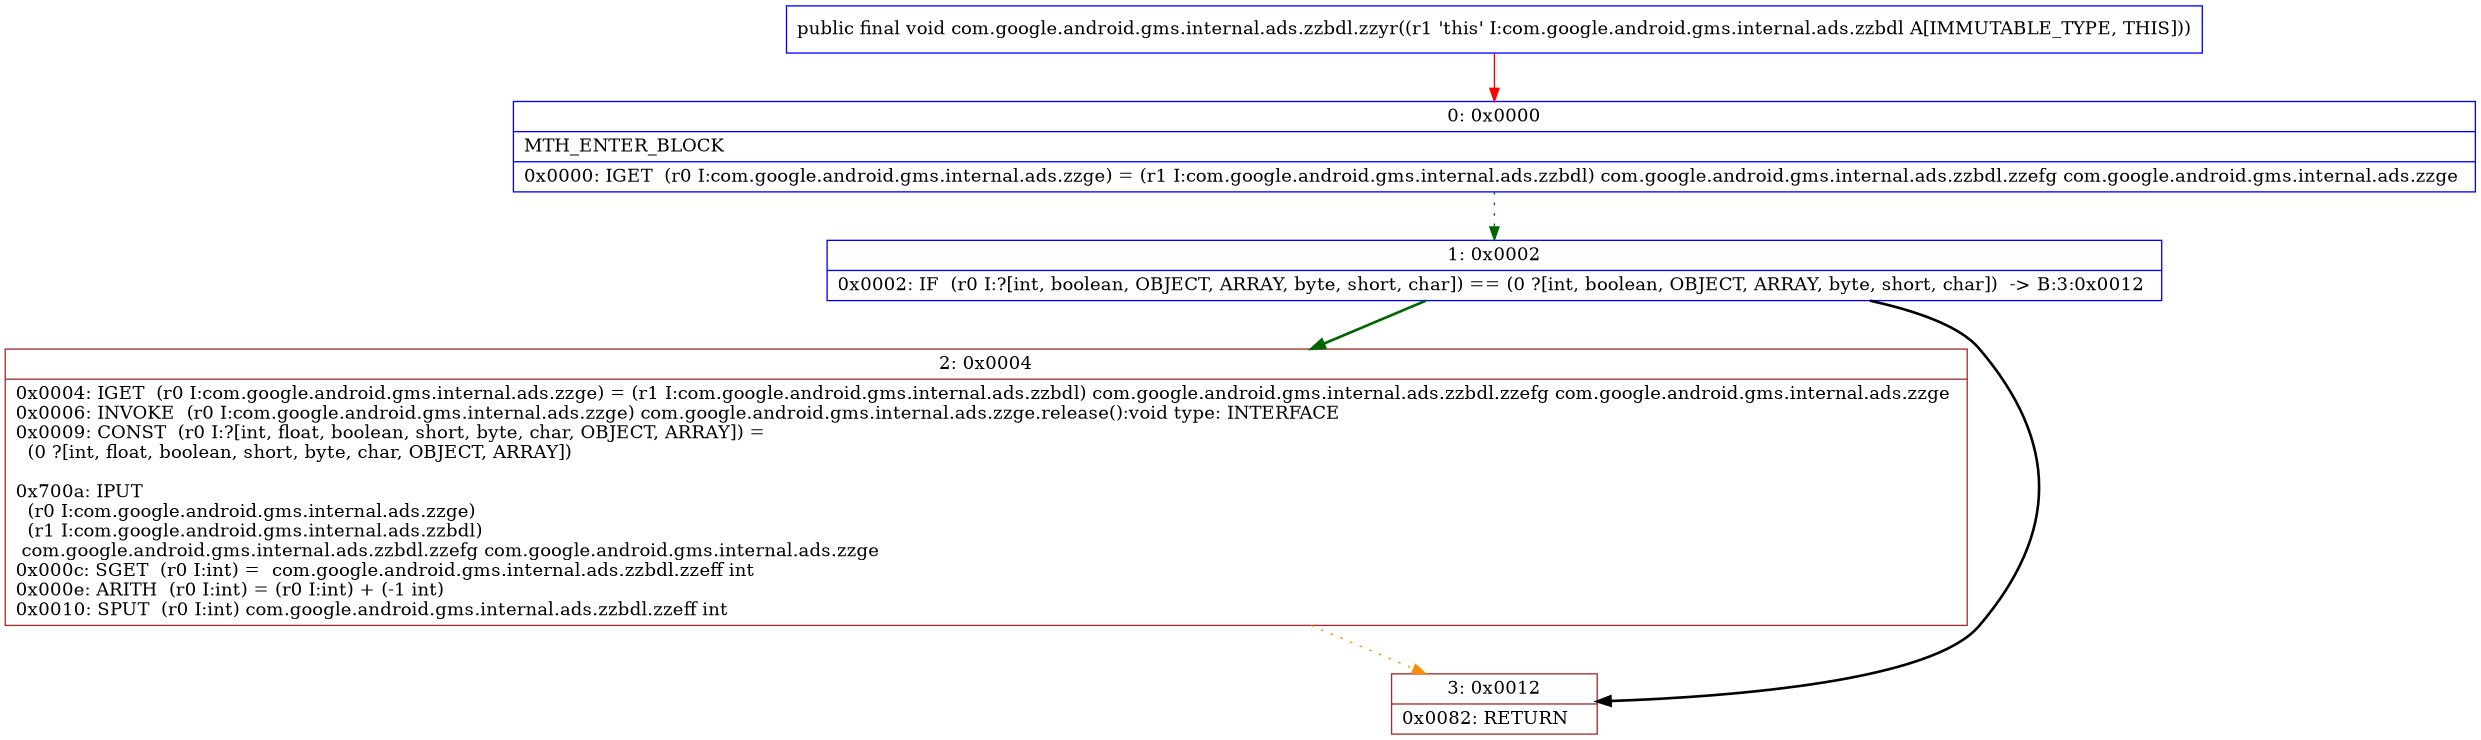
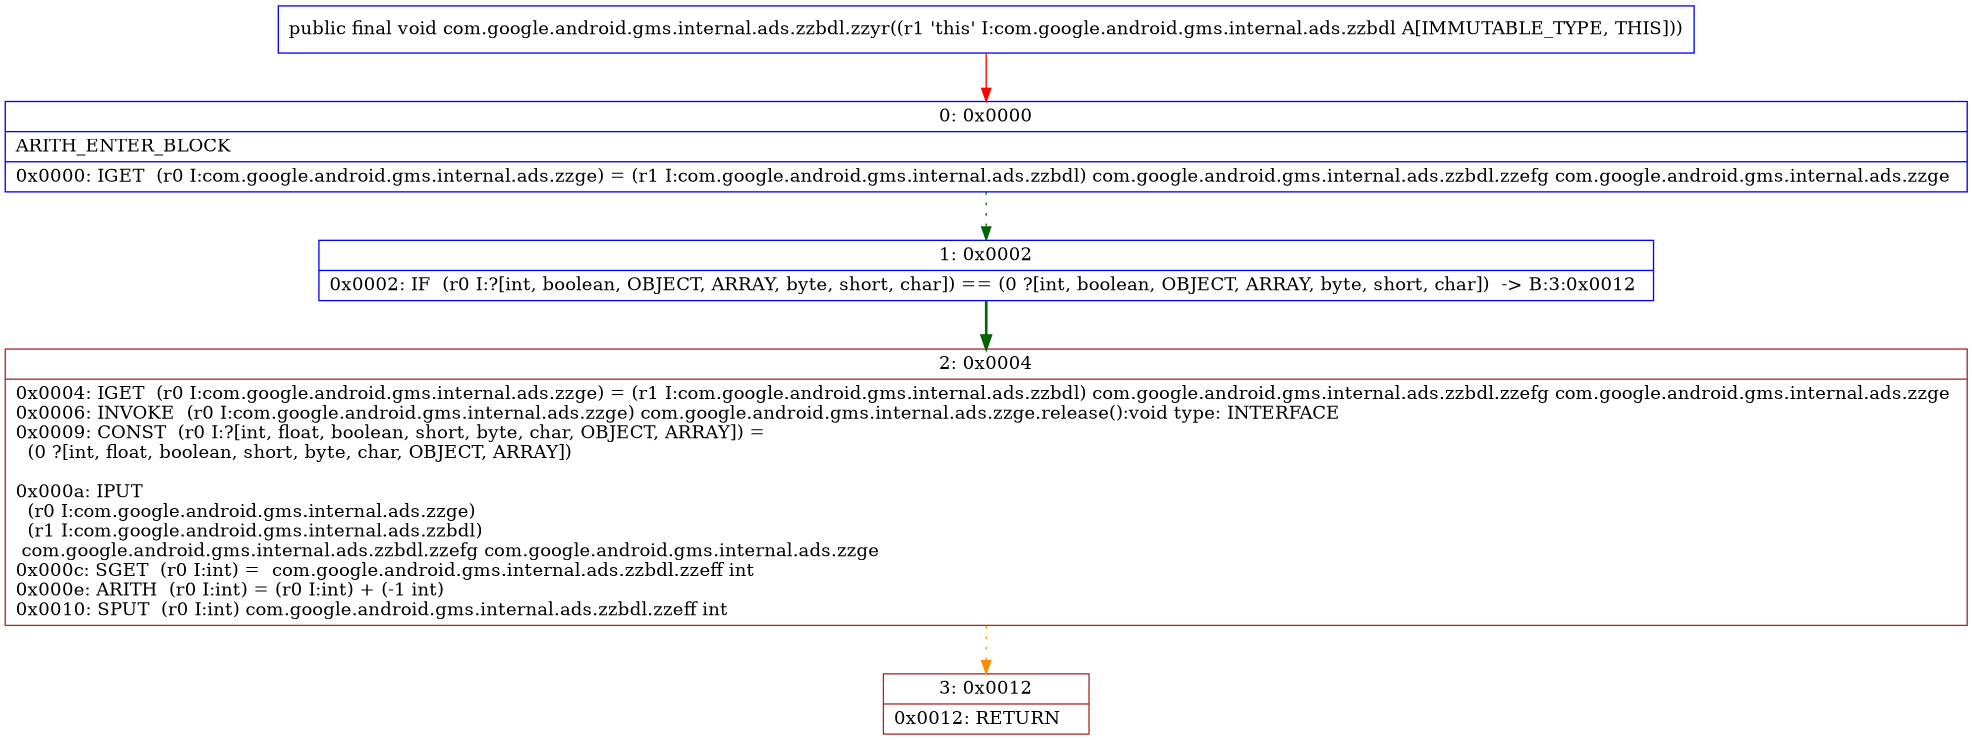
  digraph {
    node [color=blue shape=record]
    edge [color=darkgreen style=dotted]
-   n1 [label="{0\:\ 0x0000|MTH_ENTER_BLOCK\l|0x0000: IGET  (r0 I:com.google.android.gms.internal.ads.zzge) = (r1 I:com.google.android.gms.internal.ads.zzbdl) com.google.android.gms.internal.ads.zzbdl.zzefg com.google.android.gms.internal.ads.zzge \l}"]
+   n1 [label="{0\:\ 0x0000|ARITH_ENTER_BLOCK\l|0x0000: IGET  (r0 I:com.google.android.gms.internal.ads.zzge) = (r1 I:com.google.android.gms.internal.ads.zzbdl) com.google.android.gms.internal.ads.zzbdl.zzefg com.google.android.gms.internal.ads.zzge \l}"]
    n2 [label="{1\:\ 0x0002|0x0002: IF  (r0 I:?[int, boolean, OBJECT, ARRAY, byte, short, char]) == (0 ?[int, boolean, OBJECT, ARRAY, byte, short, char])  \-\> B:3:0x0012 \l}"]
-   n3 [color=brown label="{2\:\ 0x0004|0x0004: IGET  (r0 I:com.google.android.gms.internal.ads.zzge) = (r1 I:com.google.android.gms.internal.ads.zzbdl) com.google.android.gms.internal.ads.zzbdl.zzefg com.google.android.gms.internal.ads.zzge \l0x0006: INVOKE  (r0 I:com.google.android.gms.internal.ads.zzge) com.google.android.gms.internal.ads.zzge.release():void type: INTERFACE \l0x0009: CONST  (r0 I:?[int, float, boolean, short, byte, char, OBJECT, ARRAY]) = \l  (0 ?[int, float, boolean, short, byte, char, OBJECT, ARRAY])\l \l0x700a: IPUT  \l  (r0 I:com.google.android.gms.internal.ads.zzge)\l  (r1 I:com.google.android.gms.internal.ads.zzbdl)\l com.google.android.gms.internal.ads.zzbdl.zzefg com.google.android.gms.internal.ads.zzge \l0x000c: SGET  (r0 I:int) =  com.google.android.gms.internal.ads.zzbdl.zzeff int \l0x000e: ARITH  (r0 I:int) = (r0 I:int) + (\-1 int) \l0x0010: SPUT  (r0 I:int) com.google.android.gms.internal.ads.zzbdl.zzeff int \l}"]
-   n4 [color=brown label="{3\:\ 0x0012|0x0082: RETURN   \l}"]
+   n3 [color=brown label="{2\:\ 0x0004|0x0004: IGET  (r0 I:com.google.android.gms.internal.ads.zzge) = (r1 I:com.google.android.gms.internal.ads.zzbdl) com.google.android.gms.internal.ads.zzbdl.zzefg com.google.android.gms.internal.ads.zzge \l0x0006: INVOKE  (r0 I:com.google.android.gms.internal.ads.zzge) com.google.android.gms.internal.ads.zzge.release():void type: INTERFACE \l0x0009: CONST  (r0 I:?[int, float, boolean, short, byte, char, OBJECT, ARRAY]) = \l  (0 ?[int, float, boolean, short, byte, char, OBJECT, ARRAY])\l \l0x000a: IPUT  \l  (r0 I:com.google.android.gms.internal.ads.zzge)\l  (r1 I:com.google.android.gms.internal.ads.zzbdl)\l com.google.android.gms.internal.ads.zzbdl.zzefg com.google.android.gms.internal.ads.zzge \l0x000c: SGET  (r0 I:int) =  com.google.android.gms.internal.ads.zzbdl.zzeff int \l0x000e: ARITH  (r0 I:int) = (r0 I:int) + (\-1 int) \l0x0010: SPUT  (r0 I:int) com.google.android.gms.internal.ads.zzbdl.zzeff int \l}"]
+   n4 [color=brown label="{3\:\ 0x0012|0x0012: RETURN   \l}"]
    n5 [label="{public final void com.google.android.gms.internal.ads.zzbdl.zzyr((r1 'this' I:com.google.android.gms.internal.ads.zzbdl A[IMMUTABLE_TYPE, THIS])) }"]
    n1 -> n2
    n2 -> n3 [style=bold]
-   n2 -> n4 [color=black style=bold]
    n3 -> n4 [color=darkorange]
    n5 -> n1 [color=red style=solid]
  }
